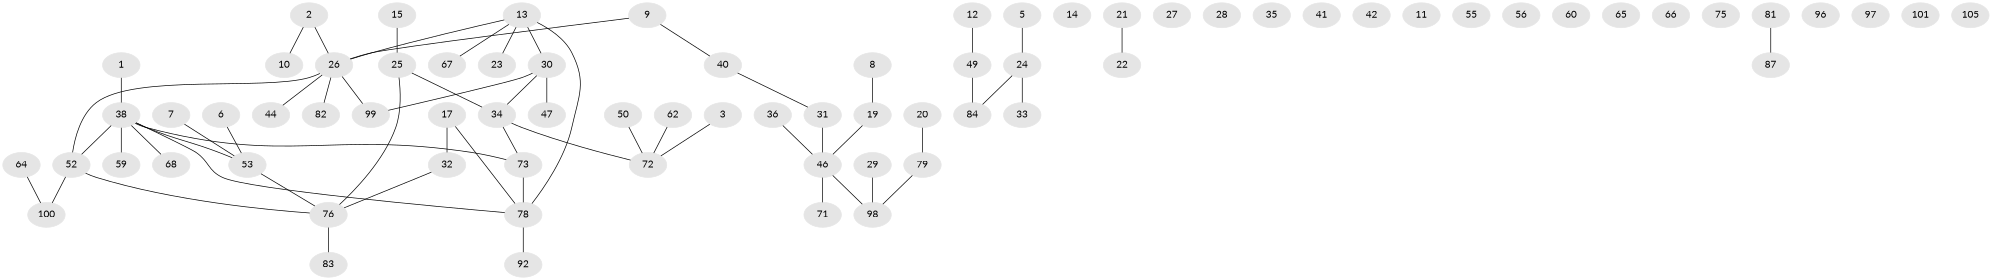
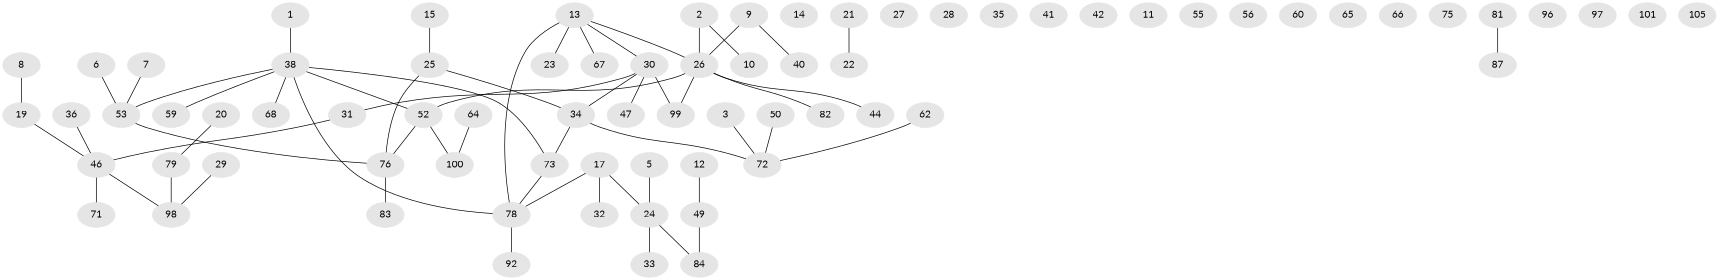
  graph {
    fontname=Lato
    node [color=gray90 fontname=Lato style=filled]
    edge [fontname=Lato]
    1 [super="+37"]
    38 [super="+94"]
    53 [super="+86"]
    78 [super="+85"]
    52 [super="+103"]
    73 [super="+74"]
    59 [super="+80"]
    68
    2 [super="+18"]
    10
    26 [super="+57"]
    44
    82
    99
    72 [super="+104"]
    3
    24 [super="+39"]
    33 [super="+43"]
    84 [super="+91"]
    5
    76 [super="+95"]
    6
    7
    8
    19
    46 [super="+88"]
    9 [super="+16"]
    40
    12 [super="+54"]
    49 [super="+61"]
    13 [super="+70"]
    23 [super="+58"]
    30 [super="+69"]
    67
    31 [super="+45"]
    34
    47
    92
    14
    25 [super="+77"]
    15
    17 [super="+48"]
    32
    98
    71 [super="+89"]
    20
    79
    21 [super="+106"]
    22 [super="+93"]
    83
    100 [super="+102"]
    27
    28
    29
    35
    36
    41 [super="+63"]
    42
    50
    n60 [label=11]
    55
    56
    60
    62
    64
    65
    66
    75
    87 [super="+90"]
    81
    96
    97
    101
    105
    1 -- 38
    38 -- 53
    38 -- 78
    38 -- 52
    38 -- 73
    38 -- 59
    38 -- 68
    53 -- 76
    78 -- 92
    52 -- 76
    52 -- 100
    73 -- 78
    2 -- 10
    2 -- 26
    26 -- 52
    26 -- 44
    26 -- 82
    26 -- 99
    3 -- 72
    24 -- 33
    24 -- 84
    5 -- 24
    76 -- 83
    6 -- 53
    7 -- 53
    8 -- 19
    19 -- 46
    46 -- 98
    46 -- 71
    9 -- 26
    9 -- 40
    12 -- 49
    49 -- 84
    13 -- 78 [weight=2]
    13 -- 26
    13 -- 23
    13 -- 30
    13 -- 67
    30 -- 99
-   40 -- 31
+   30 -- 31
    30 -- 34
    30 -- 47
    31 -- 46
    34 -- 73
    34 -- 72
    25 -- 76
    25 -- 34
    15 -- 25
    17 -- 78
+   17 -- 24
    17 -- 32
-   32 -- 76
    20 -- 79
    79 -- 98
    21 -- 22
    29 -- 98
    36 -- 46
    50 -- 72
    62 -- 72
    64 -- 100
    81 -- 87
  }
